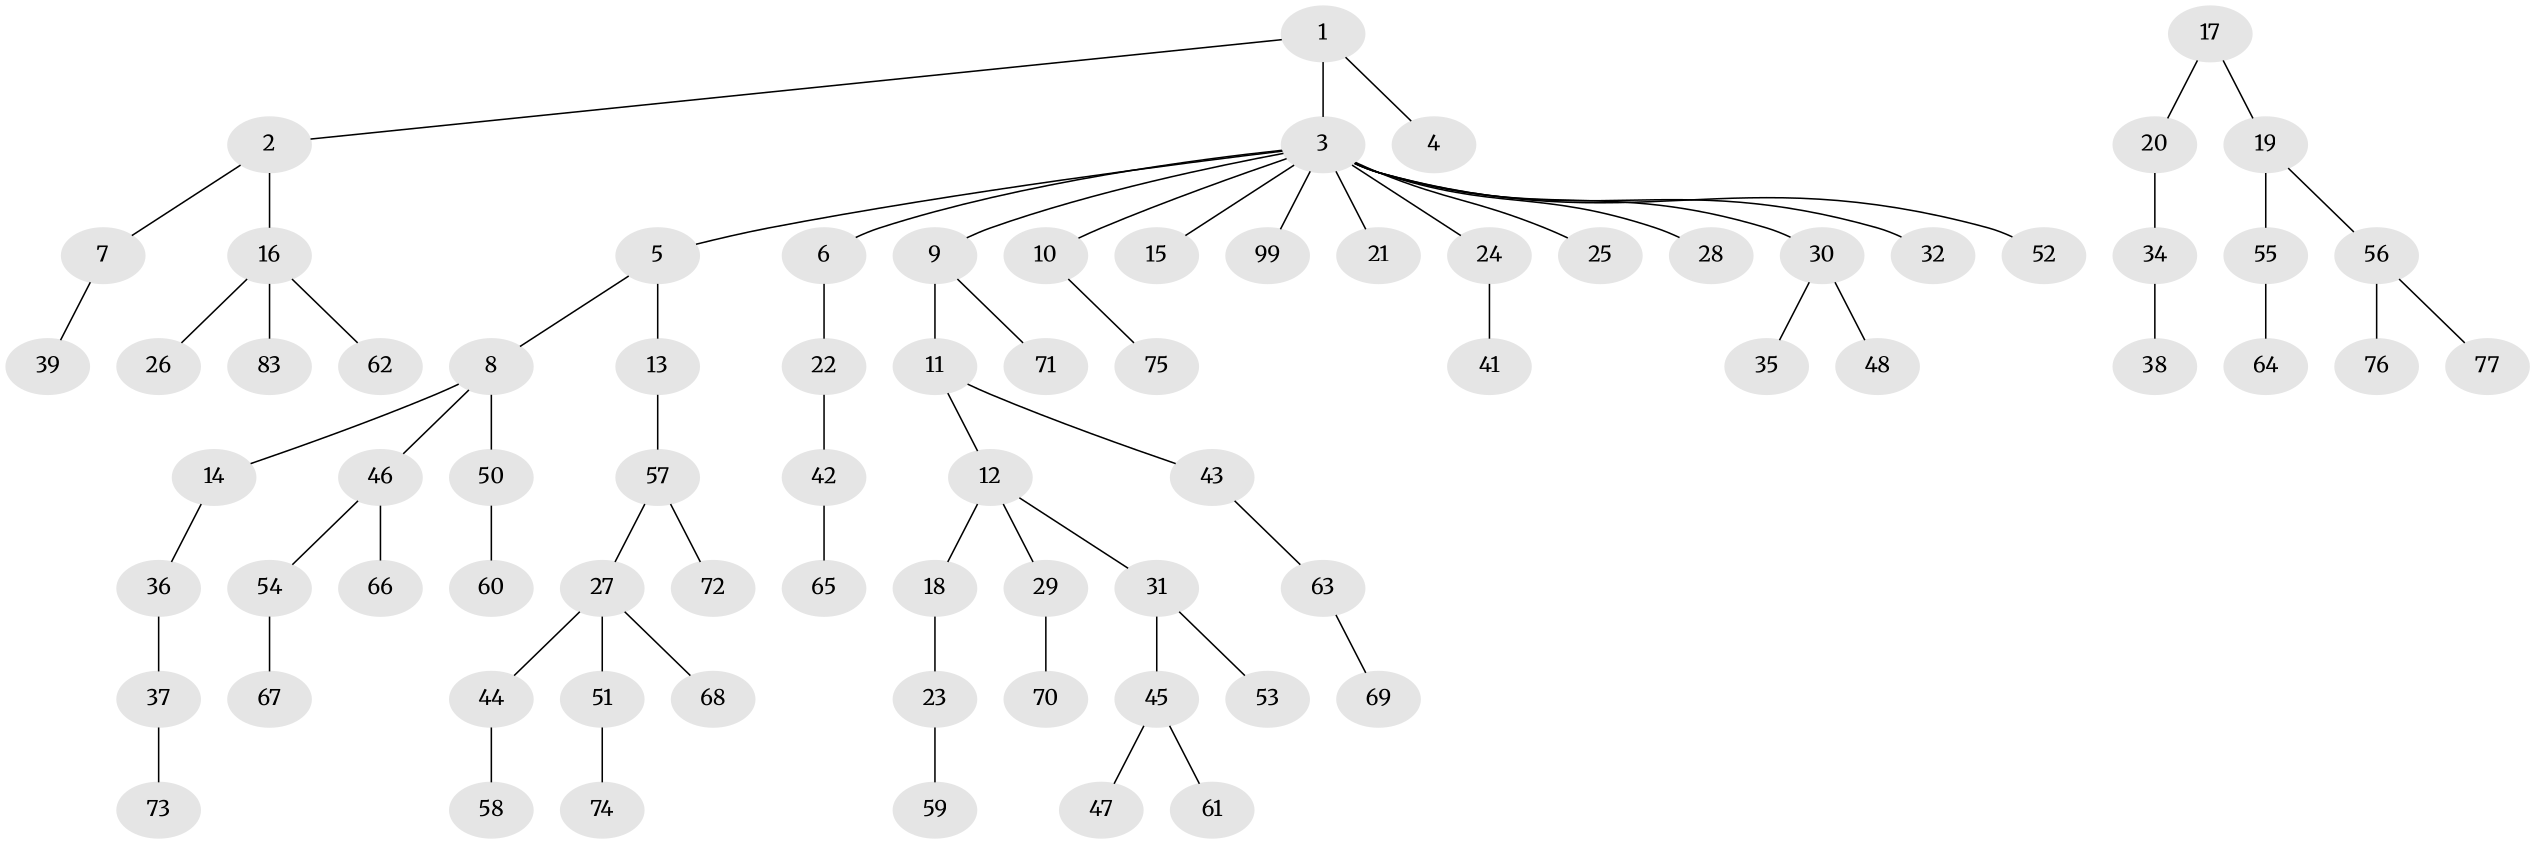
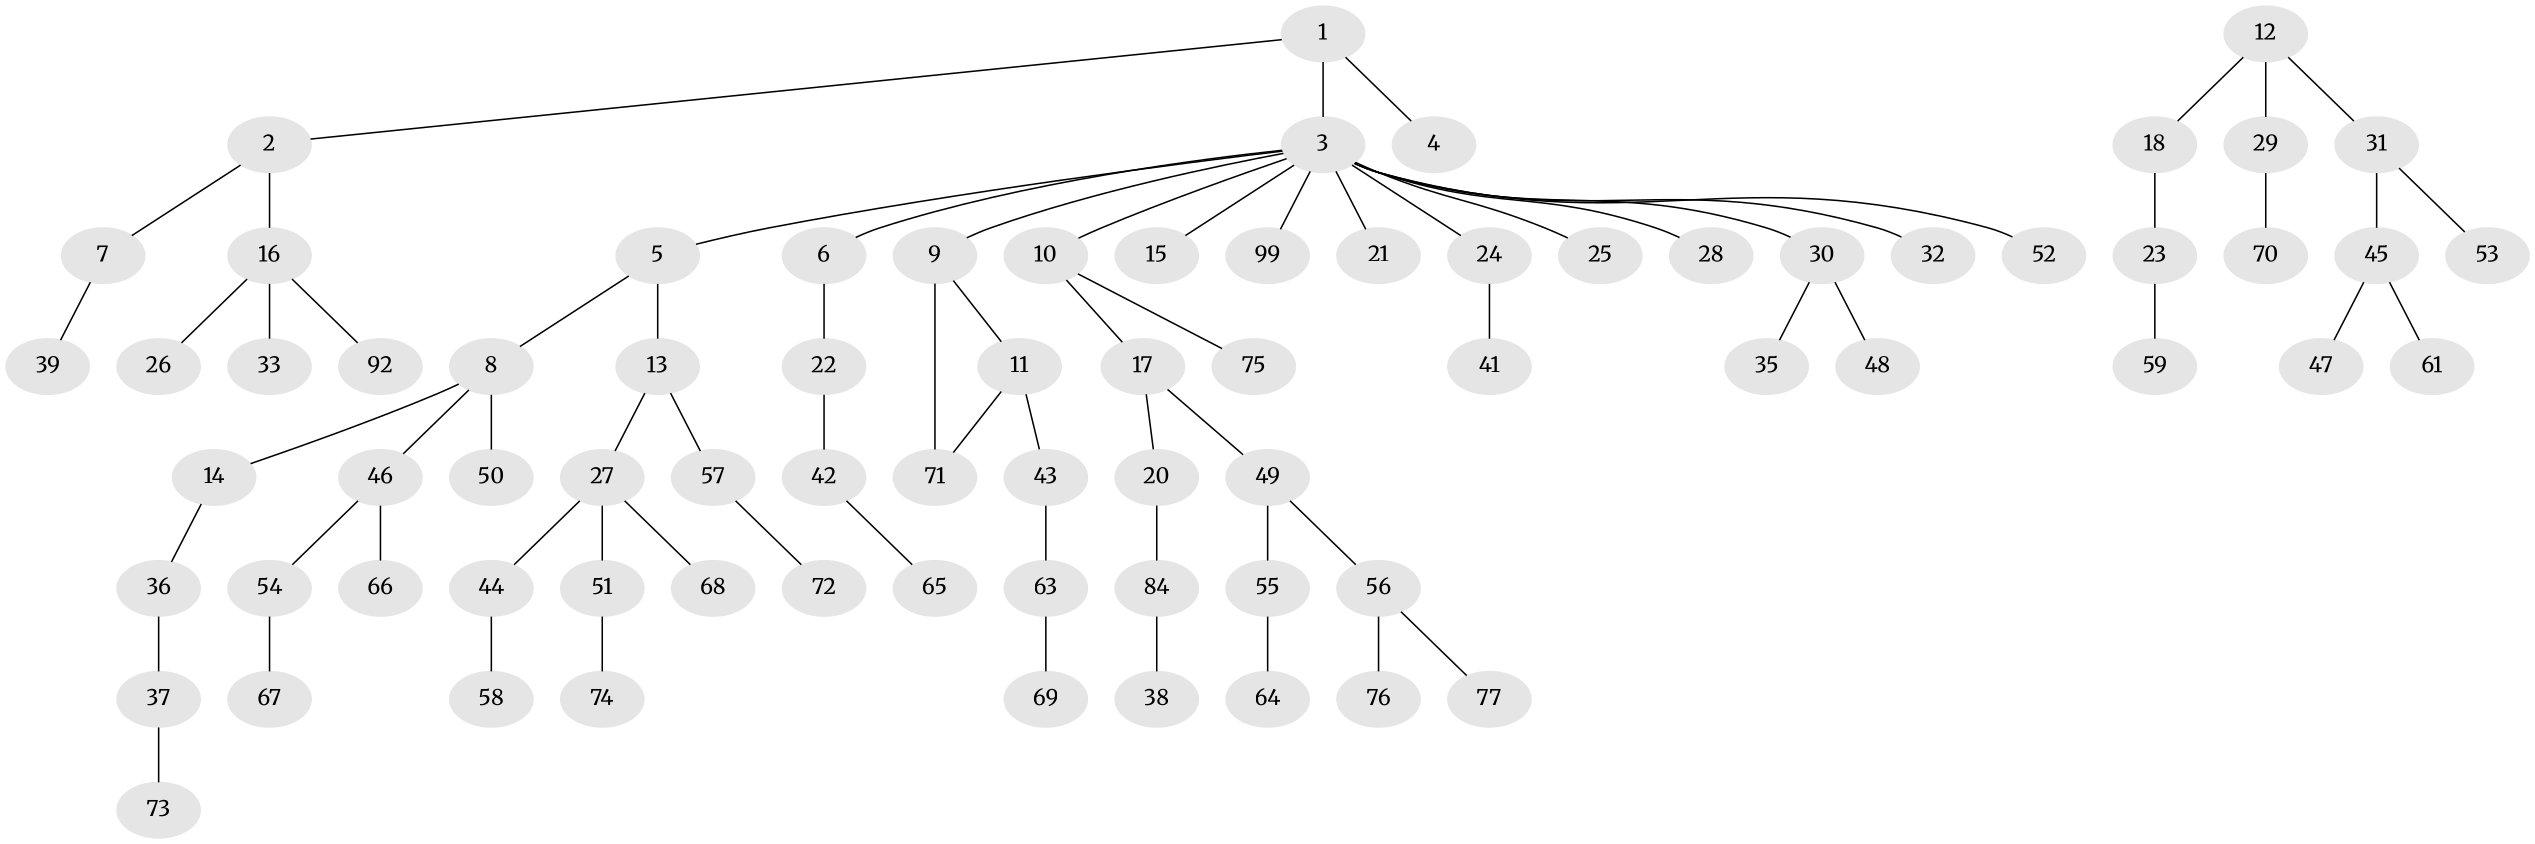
  graph {
    fontname=Merriweather
    node [color=gray90 fontname=Merriweather style=filled]
    edge [fontname=Merriweather]
    1
    2
    3
    4
    7
    16
    5
    6
    9
    10
    15
    n12 [label=99]
    21
    24
    25
    28
    30
    32
    52
    39
    26
-   33 [label=83]
-   62
+   33
+   62 [label=92]
    8
    13
    22
    11
    71
    17
    75
    41
    35
    48
    14
    46
    50
    27
    57
    42
    36
    54
    66
-   60
    12
    43
    20
-   49 [label=19]
+   49
    18
    29
    31
    63
    23
    70
    45
    53
    44
    51
    68
    72
    37
-   34
+   34 [label=84]
    55
    56
    59
    38
    65
    58
    74
    47
    61
    73
    69
    67
    64
    76
    77
    1 -- 2
    1 -- 3
    1 -- 4
    2 -- 7
    2 -- 16
    3 -- 5
    3 -- 6
    3 -- 9
    3 -- 10
    3 -- 15
    3 -- n12
    3 -- 21
    3 -- 24
    3 -- 25
    3 -- 28
    3 -- 30
    3 -- 32
    3 -- 52
    7 -- 39
    16 -- 26
    16 -- 33
    16 -- 62
    5 -- 8
    5 -- 13
    6 -- 22
    9 -- 11
    9 -- 71
+   10 -- 17
    10 -- 75
    24 -- 41
    30 -- 35
    30 -- 48
    8 -- 14
    8 -- 46
    8 -- 50
-   57 -- 27
+   13 -- 27
    13 -- 57
    22 -- 42
-   11 -- 12
+   11 -- 71
    11 -- 43
    17 -- 20
    17 -- 49
    14 -- 36
    46 -- 54
    46 -- 66
-   50 -- 60
    27 -- 44
    27 -- 51
    27 -- 68
    57 -- 72
    42 -- 65
    36 -- 37
    54 -- 67
    12 -- 18
    12 -- 29
    12 -- 31
    43 -- 63
    20 -- 34
    49 -- 55
    49 -- 56
    18 -- 23
    29 -- 70
    31 -- 45
    31 -- 53
    63 -- 69
    23 -- 59
    45 -- 47
    45 -- 61
    44 -- 58
    51 -- 74
    37 -- 73
    34 -- 38
    55 -- 64
    56 -- 76
    56 -- 77
  }
